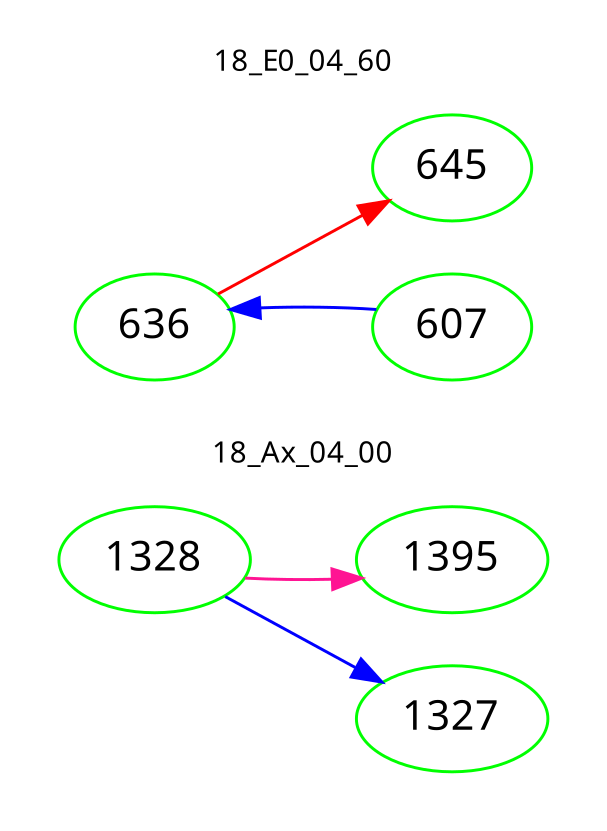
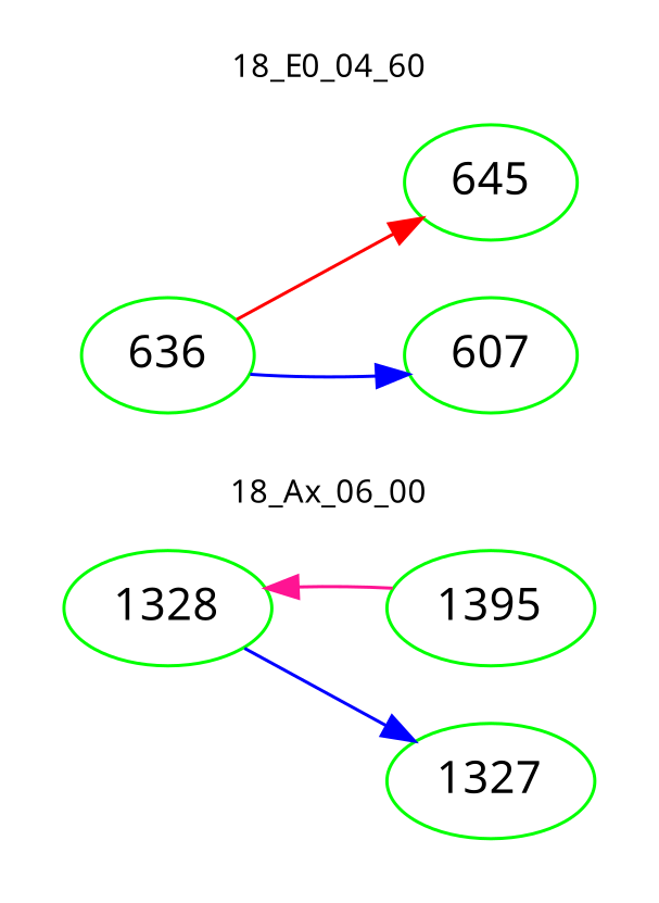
  digraph {
    fontname="Noto Sans"
    rankdir=LR
    node [color=green fontname="Noto Sans"]
    edge [color=blue fontname="Noto Sans"]
    n1 [label=1328]
    n2 [label=1327]
    n3 [label=1395]
    n4 [label=636]
    n5 [label=607]
    n6 [label=645]
    subgraph cluster_1 {
      color=white
      fontsize=10
-     label="18_Ax_04_00"
+     label="18_Ax_06_00"
      n1
      n2
      n3
    }
    subgraph cluster_2 {
      color=white
      fontsize=10
      label="18_E0_04_60"
      n4
      n5
      n6
    }
    n1 -> n2
-   n1 -> n3 [color=deeppink]
-   n5 -> n4
+   n3 -> n1 [color=deeppink]
+   n4 -> n5
    n4 -> n6 [color=red]
  }
